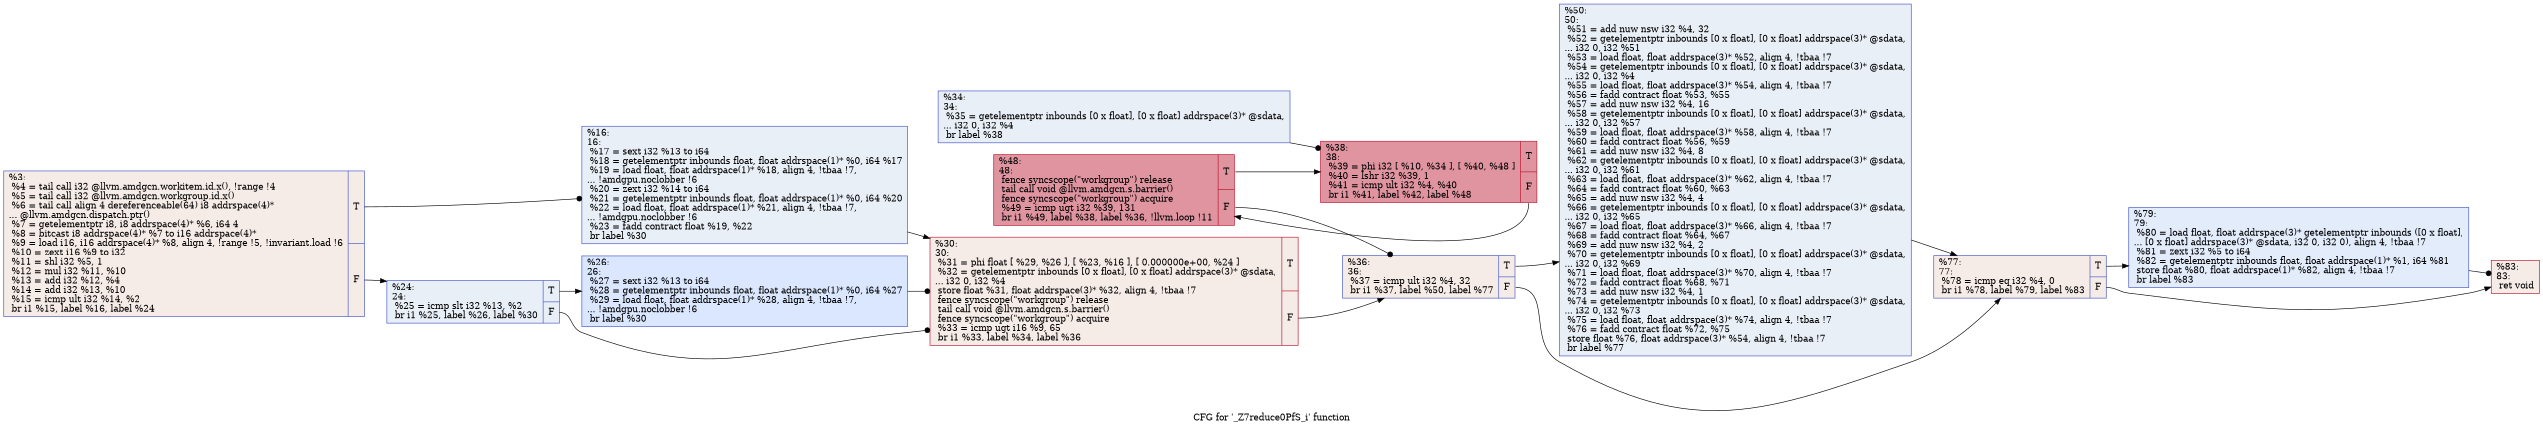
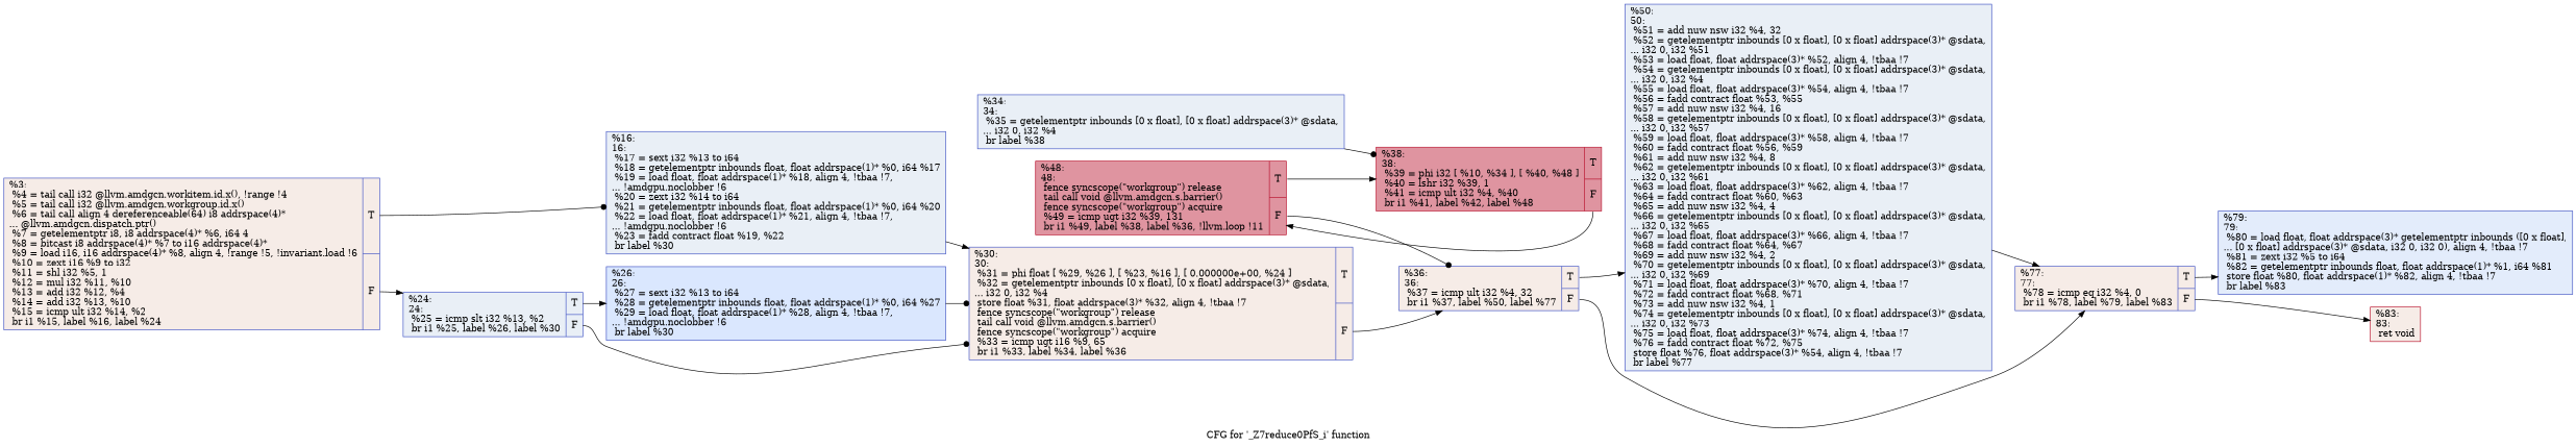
  digraph {
    label="CFG for '_Z7reduce0PfS_i' function"
    rankdir=LR
    node [color="#3d50c3ff" fillcolor="#ead5c970" shape=record style=filled]
    edge [arrowhead=normal tailport=s0]
    n1 [label="{%3:\l  %4 = tail call i32 @llvm.amdgcn.workitem.id.x(), !range !4\l  %5 = tail call i32 @llvm.amdgcn.workgroup.id.x()\l  %6 = tail call align 4 dereferenceable(64) i8 addrspace(4)*\l... @llvm.amdgcn.dispatch.ptr()\l  %7 = getelementptr i8, i8 addrspace(4)* %6, i64 4\l  %8 = bitcast i8 addrspace(4)* %7 to i16 addrspace(4)*\l  %9 = load i16, i16 addrspace(4)* %8, align 4, !range !5, !invariant.load !6\l  %10 = zext i16 %9 to i32\l  %11 = shl i32 %5, 1\l  %12 = mul i32 %11, %10\l  %13 = add i32 %12, %4\l  %14 = add i32 %13, %10\l  %15 = icmp ult i32 %14, %2\l  br i1 %15, label %16, label %24\l|{<s0>T|<s1>F}}"]
    n2 [fillcolor="#cedaeb70" label="{%16:\l16:                                               \l  %17 = sext i32 %13 to i64\l  %18 = getelementptr inbounds float, float addrspace(1)* %0, i64 %17\l  %19 = load float, float addrspace(1)* %18, align 4, !tbaa !7,\l... !amdgpu.noclobber !6\l  %20 = zext i32 %14 to i64\l  %21 = getelementptr inbounds float, float addrspace(1)* %0, i64 %20\l  %22 = load float, float addrspace(1)* %21, align 4, !tbaa !7,\l... !amdgpu.noclobber !6\l  %23 = fadd contract float %19, %22\l  br label %30\l}"]
    n3 [fillcolor="#cedaeb70" label="{%24:\l24:                                               \l  %25 = icmp slt i32 %13, %2\l  br i1 %25, label %26, label %30\l|{<s0>T|<s1>F}}"]
-   n4 [color="#b70d28ff" label="{%30:\l30:                                               \l  %31 = phi float [ %29, %26 ], [ %23, %16 ], [ 0.000000e+00, %24 ]\l  %32 = getelementptr inbounds [0 x float], [0 x float] addrspace(3)* @sdata,\l... i32 0, i32 %4\l  store float %31, float addrspace(3)* %32, align 4, !tbaa !7\l  fence syncscope(\"workgroup\") release\l  tail call void @llvm.amdgcn.s.barrier()\l  fence syncscope(\"workgroup\") acquire\l  %33 = icmp ugt i16 %9, 65\l  br i1 %33, label %34, label %36\l|{<s0>T|<s1>F}}"]
+   n4 [label="{%30:\l30:                                               \l  %31 = phi float [ %29, %26 ], [ %23, %16 ], [ 0.000000e+00, %24 ]\l  %32 = getelementptr inbounds [0 x float], [0 x float] addrspace(3)* @sdata,\l... i32 0, i32 %4\l  store float %31, float addrspace(3)* %32, align 4, !tbaa !7\l  fence syncscope(\"workgroup\") release\l  tail call void @llvm.amdgcn.s.barrier()\l  fence syncscope(\"workgroup\") acquire\l  %33 = icmp ugt i16 %9, 65\l  br i1 %33, label %34, label %36\l|{<s0>T|<s1>F}}"]
    n5 [fillcolor="#abc8fd70" label="{%26:\l26:                                               \l  %27 = sext i32 %13 to i64\l  %28 = getelementptr inbounds float, float addrspace(1)* %0, i64 %27\l  %29 = load float, float addrspace(1)* %28, align 4, !tbaa !7,\l... !amdgpu.noclobber !6\l  br label %30\l}"]
    n6 [label="{%36:\l36:                                               \l  %37 = icmp ult i32 %4, 32\l  br i1 %37, label %50, label %77\l|{<s0>T|<s1>F}}"]
    n7 [fillcolor="#cedaeb70" label="{%34:\l34:                                               \l  %35 = getelementptr inbounds [0 x float], [0 x float] addrspace(3)* @sdata,\l... i32 0, i32 %4\l  br label %38\l}"]
    n8 [color="#b70d28ff" fillcolor="#b70d2870" label="{%38:\l38:                                               \l  %39 = phi i32 [ %10, %34 ], [ %40, %48 ]\l  %40 = lshr i32 %39, 1\l  %41 = icmp ult i32 %4, %40\l  br i1 %41, label %42, label %48\l|{<s0>T|<s1>F}}"]
    n9 [fillcolor="#cedaeb70" label="{%50:\l50:                                               \l  %51 = add nuw nsw i32 %4, 32\l  %52 = getelementptr inbounds [0 x float], [0 x float] addrspace(3)* @sdata,\l... i32 0, i32 %51\l  %53 = load float, float addrspace(3)* %52, align 4, !tbaa !7\l  %54 = getelementptr inbounds [0 x float], [0 x float] addrspace(3)* @sdata,\l... i32 0, i32 %4\l  %55 = load float, float addrspace(3)* %54, align 4, !tbaa !7\l  %56 = fadd contract float %53, %55\l  %57 = add nuw nsw i32 %4, 16\l  %58 = getelementptr inbounds [0 x float], [0 x float] addrspace(3)* @sdata,\l... i32 0, i32 %57\l  %59 = load float, float addrspace(3)* %58, align 4, !tbaa !7\l  %60 = fadd contract float %56, %59\l  %61 = add nuw nsw i32 %4, 8\l  %62 = getelementptr inbounds [0 x float], [0 x float] addrspace(3)* @sdata,\l... i32 0, i32 %61\l  %63 = load float, float addrspace(3)* %62, align 4, !tbaa !7\l  %64 = fadd contract float %60, %63\l  %65 = add nuw nsw i32 %4, 4\l  %66 = getelementptr inbounds [0 x float], [0 x float] addrspace(3)* @sdata,\l... i32 0, i32 %65\l  %67 = load float, float addrspace(3)* %66, align 4, !tbaa !7\l  %68 = fadd contract float %64, %67\l  %69 = add nuw nsw i32 %4, 2\l  %70 = getelementptr inbounds [0 x float], [0 x float] addrspace(3)* @sdata,\l... i32 0, i32 %69\l  %71 = load float, float addrspace(3)* %70, align 4, !tbaa !7\l  %72 = fadd contract float %68, %71\l  %73 = add nuw nsw i32 %4, 1\l  %74 = getelementptr inbounds [0 x float], [0 x float] addrspace(3)* @sdata,\l... i32 0, i32 %73\l  %75 = load float, float addrspace(3)* %74, align 4, !tbaa !7\l  %76 = fadd contract float %72, %75\l  store float %76, float addrspace(3)* %54, align 4, !tbaa !7\l  br label %77\l}"]
    n10 [label="{%77:\l77:                                               \l  %78 = icmp eq i32 %4, 0\l  br i1 %78, label %79, label %83\l|{<s0>T|<s1>F}}"]
    n11 [color="#b70d28ff" fillcolor="#b70d2870" label="{%48:\l48:                                               \l  fence syncscope(\"workgroup\") release\l  tail call void @llvm.amdgcn.s.barrier()\l  fence syncscope(\"workgroup\") acquire\l  %49 = icmp ugt i32 %39, 131\l  br i1 %49, label %38, label %36, !llvm.loop !11\l|{<s0>T|<s1>F}}"]
    n12 [fillcolor="#bfd3f670" label="{%79:\l79:                                               \l  %80 = load float, float addrspace(3)* getelementptr inbounds ([0 x float],\l... [0 x float] addrspace(3)* @sdata, i32 0, i32 0), align 4, !tbaa !7\l  %81 = zext i32 %5 to i64\l  %82 = getelementptr inbounds float, float addrspace(1)* %1, i64 %81\l  store float %80, float addrspace(1)* %82, align 4, !tbaa !7\l  br label %83\l}"]
    n13 [color="#b70d28ff" label="{%83:\l83:                                               \l  ret void\l}"]
    n1 -> n2 [arrowhead=dot]
    n1 -> n3 [tailport=s1]
    n2 -> n4
    n3 -> n4 [arrowhead=dot tailport=s1]
    n3 -> n5
    n4 -> n6 [tailport=s1]
    n5 -> n4 [arrowhead=dot]
    n6 -> n9
    n6 -> n10 [tailport=s1]
    n7 -> n8 [arrowhead=dot]
    n8 -> n11 [tailport=s1]
    n9 -> n10
    n10 -> n12
    n10 -> n13 [tailport=s1]
    n11 -> n6 [arrowhead=dot tailport=s1]
    n11 -> n8
-   n12 -> n13 [arrowhead=dot]
  }
